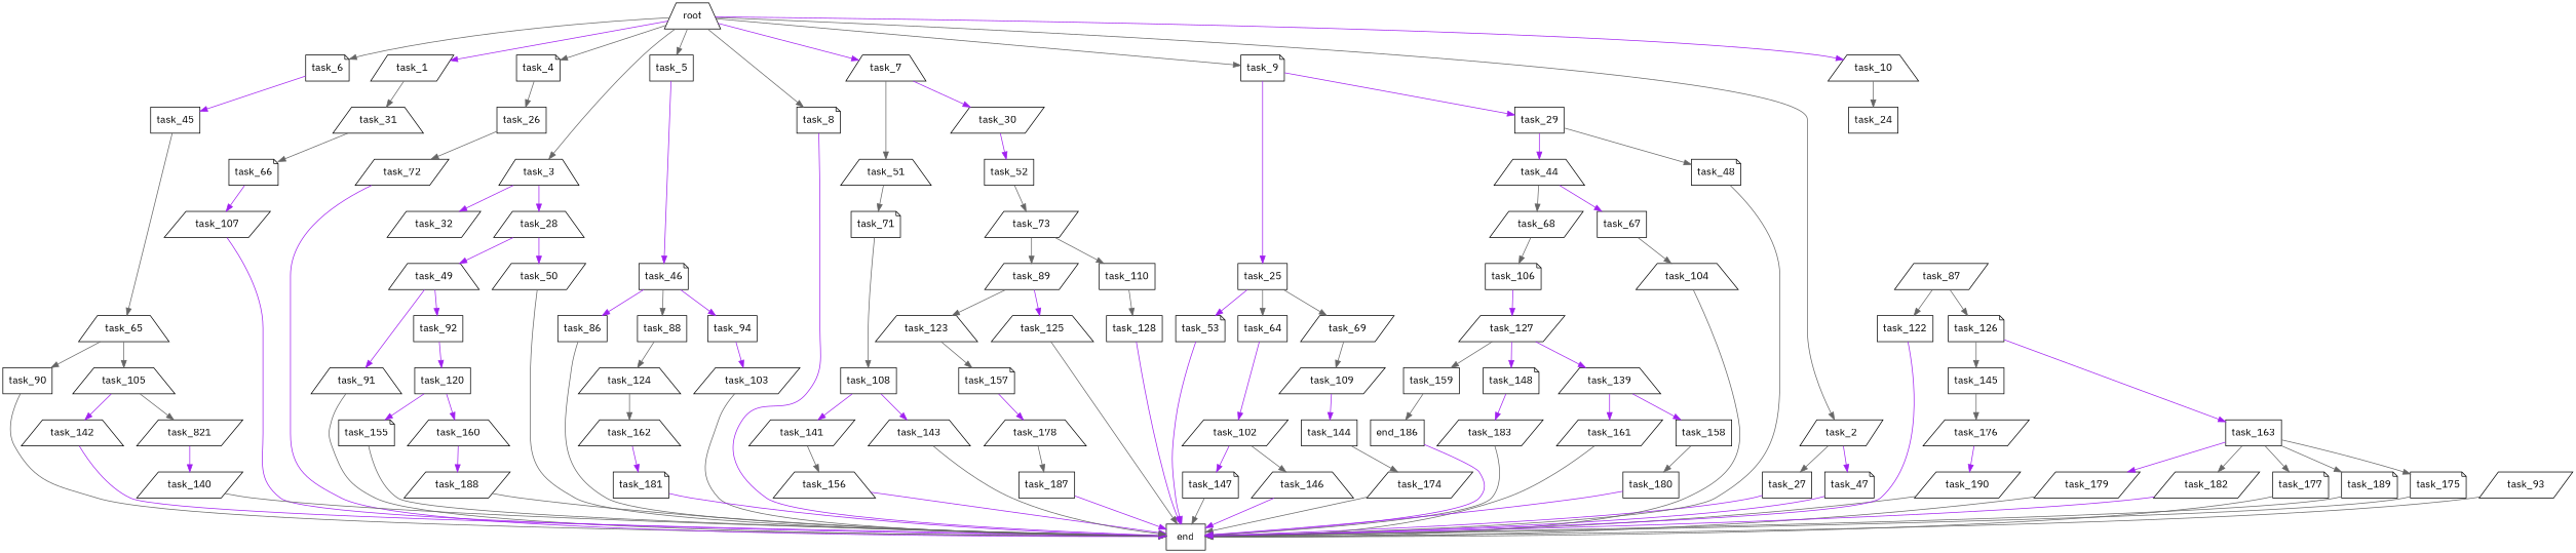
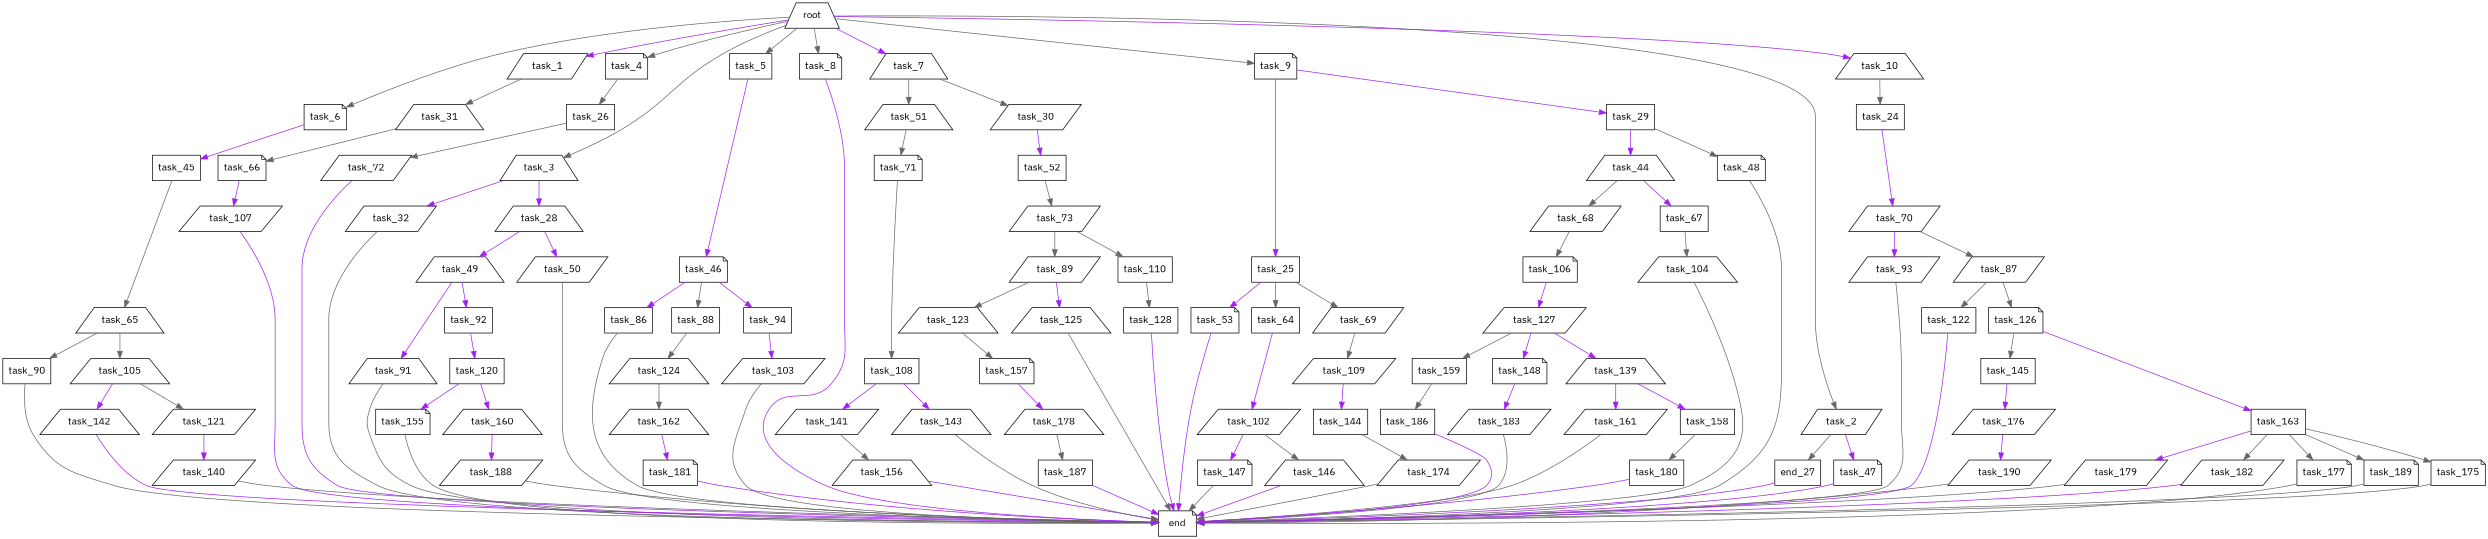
  digraph {
    fontname="IBM Plex Sans"
    node [fontname="IBM Plex Sans" shape=box]
    edge [color=gray40 fontname="IBM Plex Sans"]
    task_6 [shape=note]
    task_45
    task_65 [shape=trapezium]
    task_91 [shape=trapezium]
-   end
+   end [shape=note]
    task_90
    task_105 [shape=trapezium]
    task_187
    task_123 [shape=trapezium]
    task_157 [shape=note]
    task_178 [shape=trapezium]
    task_107 [shape=parallelogram]
    task_66 [shape=note]
    task_31 [shape=trapezium]
    task_1 [shape=parallelogram]
    task_159
-   task_186 [label=end_186]
+   task_186
    task_106 [shape=note]
    task_68 [shape=parallelogram]
    task_127 [shape=parallelogram]
    task_190 [shape=parallelogram]
    task_142 [shape=trapezium]
-   task_121 [shape=parallelogram label=task_821]
+   task_121 [shape=parallelogram]
    task_72 [shape=parallelogram]
    root [shape=trapezium]
    task_4 [shape=note]
    task_3 [shape=trapezium]
    task_5
    task_8 [shape=note]
    task_7 [shape=trapezium]
    task_9 [shape=note]
    task_2 [shape=parallelogram]
    task_10 [shape=trapezium]
    task_26
    task_32 [shape=parallelogram]
    task_28 [shape=trapezium]
    task_46 [shape=note]
    task_51 [shape=trapezium]
    task_30 [shape=parallelogram]
    task_25
    task_29
-   task_27
+   task_27 [label=end_27]
    task_47 [shape=note]
    task_24
    task_176 [shape=parallelogram]
    task_179 [shape=parallelogram]
    task_144
    task_174 [shape=parallelogram]
    task_148 [shape=note]
    task_183 [shape=parallelogram]
    task_49 [shape=trapezium]
    task_50 [shape=parallelogram]
    task_86
    task_88
    task_94
    task_147 [shape=note]
    task_93 [shape=parallelogram]
    task_182 [shape=parallelogram]
    task_120
    task_155 [shape=note]
    task_160 [shape=trapezium]
    task_188 [shape=parallelogram]
    task_109 [shape=parallelogram]
    task_177 [shape=note]
+   task_70 [shape=parallelogram]
    task_87 [shape=parallelogram]
    task_161 [shape=parallelogram]
    task_92
    task_145
    task_128
    task_44 [shape=trapezium]
    task_67
    task_104 [shape=trapezium]
    task_124 [shape=trapezium]
    task_162 [shape=trapezium]
    task_71 [shape=note]
    task_52
    task_189 [shape=note]
    task_53 [shape=note]
    task_64
    task_69 [shape=parallelogram]
    task_102 [shape=parallelogram]
    task_108
    task_103 [shape=parallelogram]
    task_48 [shape=note]
    task_180
    task_140 [shape=parallelogram]
    task_175 [shape=note]
    task_156 [shape=trapezium]
    task_141 [shape=parallelogram]
    task_181 [shape=note]
    task_143 [shape=trapezium]
    task_139 [shape=trapezium]
    task_73 [shape=parallelogram]
    task_89 [shape=parallelogram]
    task_110
    task_122
    task_126 [shape=note]
    task_163
    task_158
    task_125 [shape=trapezium]
    task_146 [shape=trapezium]
    task_6 -> task_45 [color=purple]
    task_45 -> task_65
    task_65 -> task_90
    task_65 -> task_105
    task_91 -> end
    task_90 -> end
    task_105 -> task_142 [color=purple]
    task_105 -> task_121
    task_187 -> end [color=purple]
    task_123 -> task_157
    task_157 -> task_178 [color=purple]
    task_178 -> task_187
    task_107 -> end [color=purple]
    task_66 -> task_107 [color=purple]
    task_31 -> task_66
    task_1 -> task_31
    task_159 -> task_186
    task_186 -> end [color=purple]
    task_106 -> task_127 [color=purple]
    task_68 -> task_106
    task_127 -> task_159
    task_127 -> task_148 [color=purple]
    task_127 -> task_139 [color=purple]
    task_190 -> end
    task_142 -> end [color=purple]
    task_121 -> task_140 [color=purple]
    task_72 -> end [color=purple]
    root -> task_6
    root -> task_1 [color=purple]
    root -> task_4
    root -> task_3
    root -> task_5
    root -> task_8
    root -> task_7 [color=purple]
    root -> task_9
    root -> task_2
    root -> task_10 [color=purple]
    task_4 -> task_26
    task_3 -> task_32 [color=purple]
    task_3 -> task_28 [color=purple]
    task_5 -> task_46 [color=purple]
    task_8 -> end [color=purple]
    task_7 -> task_51
-   task_7 -> task_30 [color=purple]
+   task_7 -> task_30
    task_9 -> task_25 [color=purple]
    task_9 -> task_29 [color=purple]
    task_2 -> task_27
    task_2 -> task_47 [color=purple]
    task_10 -> task_24
    task_26 -> task_72
+   task_32 -> end
    task_28 -> task_49 [color=purple]
    task_28 -> task_50 [color=purple]
    task_46 -> task_86 [color=purple]
    task_46 -> task_88
    task_46 -> task_94 [color=purple]
    task_51 -> task_71
    task_30 -> task_52 [color=purple]
    task_25 -> task_53 [color=purple]
    task_25 -> task_64
    task_25 -> task_69
    task_29 -> task_44 [color=purple]
    task_29 -> task_48
    task_27 -> end [color=purple]
    task_47 -> end [color=purple]
+   task_24 -> task_70 [color=purple]
    task_176 -> task_190 [color=purple]
    task_179 -> end
    task_144 -> task_174
    task_174 -> end
    task_148 -> task_183 [color=purple]
    task_183 -> end
    task_49 -> task_91 [color=purple]
    task_49 -> task_92 [color=purple]
    task_50 -> end
    task_86 -> end
    task_88 -> task_124
    task_94 -> task_103 [color=purple]
    task_147 -> end
    task_93 -> end
    task_182 -> end [color=purple]
    task_120 -> task_155 [color=purple]
    task_120 -> task_160 [color=purple]
    task_155 -> end
    task_160 -> task_188 [color=purple]
    task_188 -> end
    task_109 -> task_144 [color=purple]
    task_177 -> end
+   task_70 -> task_93 [color=purple]
+   task_70 -> task_87
    task_87 -> task_122
    task_87 -> task_126
    task_161 -> end
    task_92 -> task_120 [color=purple]
-   task_145 -> task_176
+   task_145 -> task_176 [color=purple]
    task_128 -> end [color=purple]
    task_44 -> task_68
    task_44 -> task_67 [color=purple]
    task_67 -> task_104
    task_104 -> end
    task_124 -> task_162
    task_162 -> task_181 [color=purple]
    task_71 -> task_108
    task_52 -> task_73
    task_189 -> end
    task_53 -> end [color=purple]
    task_64 -> task_102 [color=purple]
    task_69 -> task_109
    task_102 -> task_147 [color=purple]
    task_102 -> task_146
    task_108 -> task_141 [color=purple]
    task_108 -> task_143 [color=purple]
    task_103 -> end
    task_48 -> end
    task_180 -> end [color=purple]
    task_140 -> end
    task_175 -> end
    task_156 -> end [color=purple]
    task_141 -> task_156
    task_181 -> end [color=purple]
    task_143 -> end
    task_139 -> task_161 [color=purple]
    task_139 -> task_158 [color=purple]
    task_73 -> task_89
    task_73 -> task_110
    task_89 -> task_123
    task_89 -> task_125 [color=purple]
    task_110 -> task_128
    task_122 -> end [color=purple]
    task_126 -> task_145
    task_126 -> task_163 [color=purple]
    task_163 -> task_179 [color=purple]
    task_163 -> task_182
    task_163 -> task_177
    task_163 -> task_189
    task_163 -> task_175
    task_158 -> task_180
    task_125 -> end
    task_146 -> end [color=purple]
  }
